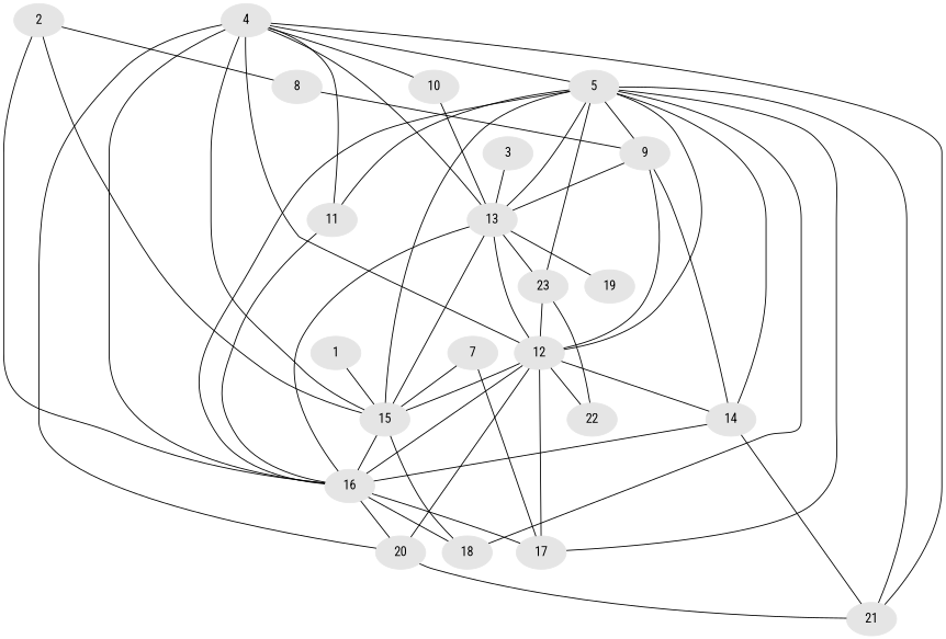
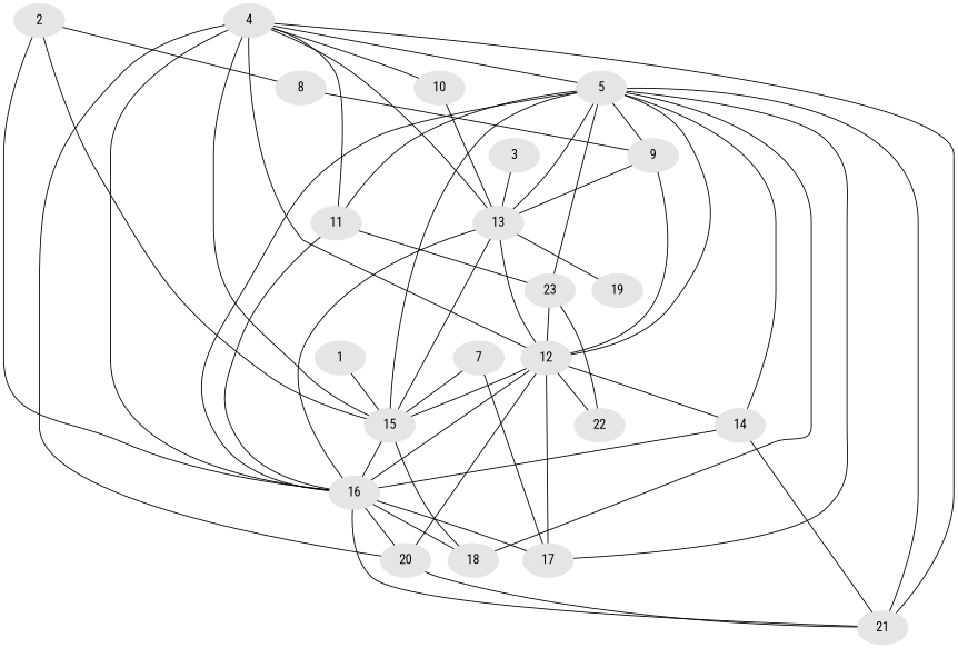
  graph {
    fontname="Roboto Condensed"
    node [color=gray90 fontname="Roboto Condensed" style=filled]
    edge [fontname="Roboto Condensed" weight=1.0]
    1
    15
    16
    18
    2
    8
    9
    20
    21
    17
    3
    13
    19
    4
    5
    10
    11
    12
    14
    23
    22
    7
    1 -- 15
    15 -- 16 [weight=2.0]
    15 -- 18
    16 -- 18 [weight=2.0]
    16 -- 20 [weight=2.0]
+   16 -- 21 [weight=2.0]
    16 -- 17
    2 -- 15
    2 -- 16
    2 -- 8
    8 -- 9
    9 -- 13
    9 -- 12 [weight=2.0]
-   9 -- 14
    20 -- 21
    3 -- 13
    13 -- 15
    13 -- 16
    13 -- 19
    4 -- 15 [weight=4.0]
    4 -- 16 [weight=3.0]
    4 -- 20
    4 -- 21
    4 -- 13 [weight=4.0]
    4 -- 5 [weight=5.0]
    4 -- 10 [weight=2.0]
    4 -- 11
    4 -- 12 [weight=6.0]
    5 -- 15 [weight=3.0]
    5 -- 16 [weight=3.0]
    5 -- 18
    5 -- 9
    5 -- 21 [weight=2.0]
    5 -- 17 [weight=2.0]
    5 -- 13 [weight=2.0]
    5 -- 11
    5 -- 12 [weight=7.0]
    5 -- 14
    5 -- 23
    10 -- 13
    11 -- 16
-   13 -- 23
+   11 -- 23
    12 -- 15 [weight=3.0]
    12 -- 16 [weight=4.0]
    12 -- 20
    12 -- 17
    12 -- 13 [weight=6.0]
    12 -- 14
    12 -- 22 [weight=3.0]
    14 -- 16
    14 -- 21
    23 -- 12
    22 -- 23
    7 -- 15
    7 -- 17
  }
